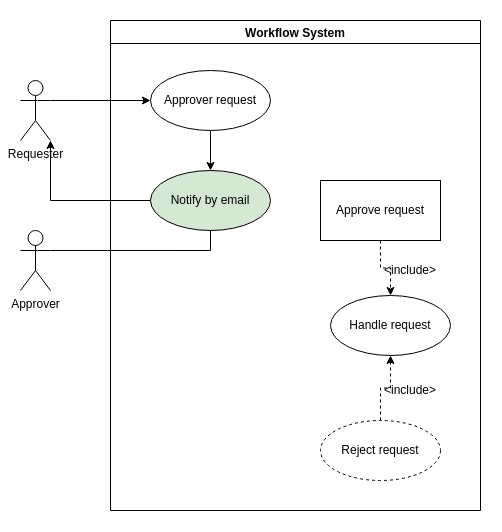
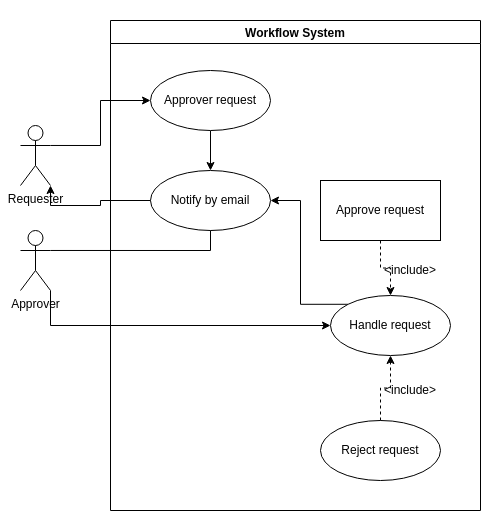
  <mxCell id="0" />
  <mxCell id="1" parent="0" />
  <mxCell id="2" style="edgeStyle=orthogonalEdgeStyle;rounded=0;orthogonalLoop=1;jettySize=auto;html=1;exitX=1;exitY=0.333;exitDx=0;exitDy=0;exitPerimeter=0;entryX=0;entryY=0.5;entryDx=0;entryDy=0;" edge="1" parent="1" source="3" target="6"><mxGeometry relative="1" as="geometry" /></mxCell>
- <mxCell id="3" value="Requester" style="shape=umlActor;verticalLabelPosition=bottom;verticalAlign=top;html=1;outlineConnect=0;" vertex="1" parent="1"><mxGeometry x="20" y="80" width="30" height="60" as="geometry" /></mxCell>
+ <mxCell id="3" value="Requester" style="shape=umlActor;verticalLabelPosition=bottom;verticalAlign=top;html=1;outlineConnect=0;" vertex="1" parent="1"><mxGeometry x="20" y="125" width="30" height="60" as="geometry" /></mxCell>
  <mxCell id="4" value="Workflow System" style="swimlane;" vertex="1" parent="1"><mxGeometry x="110" y="20" width="370" height="490" as="geometry" /></mxCell>
  <mxCell id="5" style="edgeStyle=orthogonalEdgeStyle;rounded=0;orthogonalLoop=1;jettySize=auto;html=1;exitX=0.5;exitY=1;exitDx=0;exitDy=0;" edge="1" parent="4" source="6" target="7"><mxGeometry relative="1" as="geometry" /></mxCell>
  <mxCell id="6" value="Approver request" style="ellipse;whiteSpace=wrap;html=1;" vertex="1" parent="4"><mxGeometry x="40" y="50" width="120" height="60" as="geometry" /></mxCell>
- <mxCell id="7" value="Notify by email" style="ellipse;whiteSpace=wrap;html=1;fillColor=#d5e8d4;" vertex="1" parent="4"><mxGeometry x="40" y="150" width="120" height="60" as="geometry" /></mxCell>
+ <mxCell id="7" value="Notify by email" style="ellipse;whiteSpace=wrap;html=1;" vertex="1" parent="4"><mxGeometry x="40" y="150" width="120" height="60" as="geometry" /></mxCell>
  <mxCell id="8" value="Approve request" style="whiteSpace=wrap;html=1;rounded=0;" vertex="1" parent="4"><mxGeometry x="210" y="160" width="120" height="60" as="geometry" /></mxCell>
- <mxCell id="9" value="Reject request" style="ellipse;whiteSpace=wrap;html=1;dashed=1;" vertex="1" parent="4"><mxGeometry x="210" y="400" width="120" height="60" as="geometry" /></mxCell>
+ <mxCell id="9" value="Reject request" style="ellipse;whiteSpace=wrap;html=1;" vertex="1" parent="4"><mxGeometry x="210" y="400" width="120" height="60" as="geometry" /></mxCell>
+ <mxCell id="10" style="edgeStyle=orthogonalEdgeStyle;rounded=0;orthogonalLoop=1;jettySize=auto;html=1;exitX=0;exitY=0;exitDx=0;exitDy=0;entryX=1;entryY=0.5;entryDx=0;entryDy=0;" edge="1" parent="4" source="11" target="7"><mxGeometry relative="1" as="geometry" /></mxCell>
  <mxCell id="11" value="Handle request" style="ellipse;whiteSpace=wrap;html=1;" vertex="1" parent="4"><mxGeometry x="220" y="275" width="120" height="60" as="geometry" /></mxCell>
  <mxCell id="12" style="edgeStyle=orthogonalEdgeStyle;rounded=0;orthogonalLoop=1;jettySize=auto;html=1;exitX=0.5;exitY=1;exitDx=0;exitDy=0;entryX=0.5;entryY=0;entryDx=0;entryDy=0;dashed=1;" edge="1" parent="4" source="8" target="11"><mxGeometry relative="1" as="geometry" /></mxCell>
  <mxCell id="13" style="edgeStyle=orthogonalEdgeStyle;rounded=0;orthogonalLoop=1;jettySize=auto;html=1;exitX=0.5;exitY=0;exitDx=0;exitDy=0;entryX=0.5;entryY=1;entryDx=0;entryDy=0;dashed=1;" edge="1" parent="4" source="9" target="11"><mxGeometry relative="1" as="geometry" /></mxCell>
  <mxCell id="14" value="&amp;lt;include&amp;gt;" style="text;html=1;strokeColor=none;fillColor=none;align=center;verticalAlign=middle;whiteSpace=wrap;rounded=0;" vertex="1" parent="4"><mxGeometry x="280" y="240" width="40" height="20" as="geometry" /></mxCell>
  <mxCell id="15" value="&amp;lt;include&amp;gt;" style="text;html=1;strokeColor=none;fillColor=none;align=center;verticalAlign=middle;whiteSpace=wrap;rounded=0;" vertex="1" parent="4"><mxGeometry x="280" y="360" width="40" height="20" as="geometry" /></mxCell>
+ <mxCell id="16" style="edgeStyle=orthogonalEdgeStyle;rounded=0;orthogonalLoop=1;jettySize=auto;html=1;exitX=1;exitY=1;exitDx=0;exitDy=0;exitPerimeter=0;entryX=0;entryY=0.5;entryDx=0;entryDy=0;" edge="1" parent="1" source="17" target="11"><mxGeometry relative="1" as="geometry" /></mxCell>
  <mxCell id="17" value="Approver" style="shape=umlActor;verticalLabelPosition=bottom;verticalAlign=top;html=1;outlineConnect=0;" vertex="1" parent="1"><mxGeometry x="20" y="230" width="30" height="60" as="geometry" /></mxCell>
  <mxCell id="18" style="edgeStyle=orthogonalEdgeStyle;rounded=0;orthogonalLoop=1;jettySize=auto;html=1;exitX=0.5;exitY=1;exitDx=0;exitDy=0;entryX=1;entryY=0.333;entryDx=0;entryDy=0;entryPerimeter=0;endArrow=none;" edge="1" parent="1" source="7" target="17"><mxGeometry relative="1" as="geometry" /></mxCell>
  <mxCell id="19" style="edgeStyle=orthogonalEdgeStyle;rounded=0;orthogonalLoop=1;jettySize=auto;html=1;exitX=0;exitY=0.5;exitDx=0;exitDy=0;entryX=1;entryY=1;entryDx=0;entryDy=0;entryPerimeter=0;" edge="1" parent="1" source="7" target="3"><mxGeometry relative="1" as="geometry" /></mxCell>
